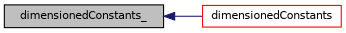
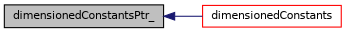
  digraph {
    rankdir=LR
    node [fontname=Helvetica fontsize=10 shape=record]
-   n1 [color=black fillcolor=grey75 fontcolor=black height=0.2 label=dimensionedConstants_ style=filled width=0.4]
+   n1 [color=black fillcolor=grey75 fontcolor=black height=0.2 label=dimensionedConstantsPtr_ style=filled width=0.4]
    n2 [color=red height=0.2 label=dimensionedConstants width=0.4]
    n1 -> n2 [color=midnightblue dir=back fontname=Helvetica fontsize=10 labelfontname=Helvetica labelfontsize=10 style=solid]
  }
